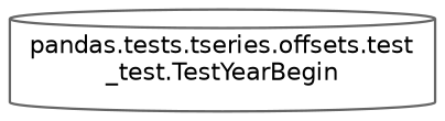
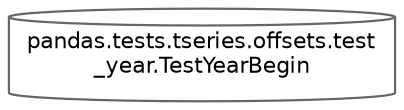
  digraph {
    rankdir=TB
-   n1 [color=grey40 fillcolor=white fontname=Helvetica fontsize=10 height=0.2 label="pandas.tests.tseries.offsets.test\l_test.TestYearBegin" shape=cylinder style=filled width=0.4]
+   n1 [color=grey40 fillcolor=white fontname=Helvetica fontsize=10 height=0.2 label="pandas.tests.tseries.offsets.test\l_year.TestYearBegin" shape=cylinder style=filled width=0.4]
  }
